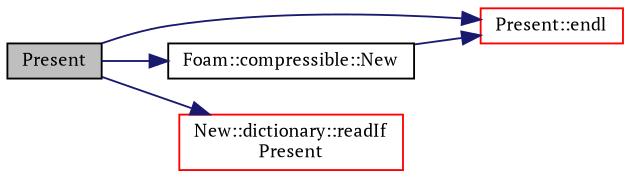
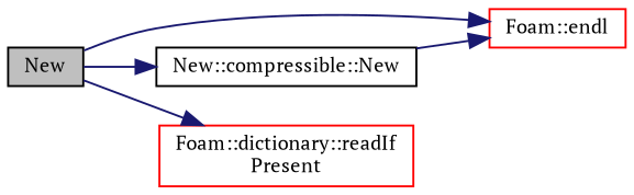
  digraph {
    fontname="PT Serif"
    rankdir=LR
    node [color=black fontname="PT Serif" fontsize=10 shape=record]
    edge [color=midnightblue fontname="PT Serif" fontsize=10 labelfontname=Helvetica labelfontsize=10 style=solid]
-   n1 [fillcolor=grey75 fontcolor=black height=0.2 label=Present style=filled width=0.4]
-   n2 [color=red height=0.2 label="Present::endl" width=0.4]
-   n3 [height=0.2 label="Foam::compressible::New" width=0.4]
-   n4 [color=red height=0.2 label="New::dictionary::readIf\lPresent" width=0.4]
+   n1 [fillcolor=grey75 fontcolor=black height=0.2 label=New style=filled width=0.4]
+   n2 [color=red height=0.2 label="Foam::endl" width=0.4]
+   n3 [height=0.2 label="New::compressible::New" width=0.4]
+   n4 [color=red height=0.2 label="Foam::dictionary::readIf\lPresent" width=0.4]
    n1 -> n2
    n1 -> n3
    n1 -> n4
    n3 -> n2
  }
